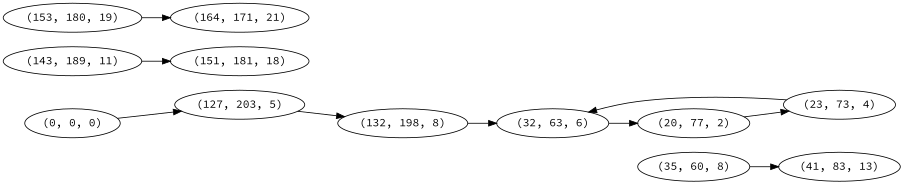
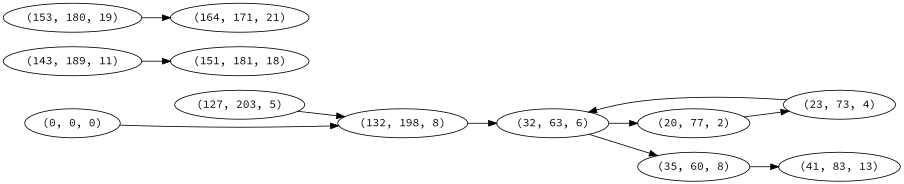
  digraph {
    fontname="Source Code Pro"
    rankdir=LR
    node [fontname="Source Code Pro"]
    edge [fontname="Source Code Pro"]
    "(0, 0, 0)"
    "(127, 203, 5)"
    "(20, 77, 2)"
    "(23, 73, 4)"
    "(132, 198, 8)"
    "(32, 63, 6)"
    "(35, 60, 8)"
    n8 [label="(41, 83, 13)"]
    "(143, 189, 11)"
    "(151, 181, 18)"
    "(153, 180, 19)"
    "(164, 171, 21)"
-   "(0, 0, 0)" -> "(127, 203, 5)"
+   "(0, 0, 0)" -> "(132, 198, 8)"
    "(127, 203, 5)" -> "(132, 198, 8)"
    "(20, 77, 2)" -> "(23, 73, 4)"
    "(23, 73, 4)" -> "(32, 63, 6)"
    "(132, 198, 8)" -> "(32, 63, 6)"
    "(32, 63, 6)" -> "(20, 77, 2)"
+   "(32, 63, 6)" -> "(35, 60, 8)"
    "(35, 60, 8)" -> n8
    "(143, 189, 11)" -> "(151, 181, 18)"
    "(153, 180, 19)" -> "(164, 171, 21)"
  }
